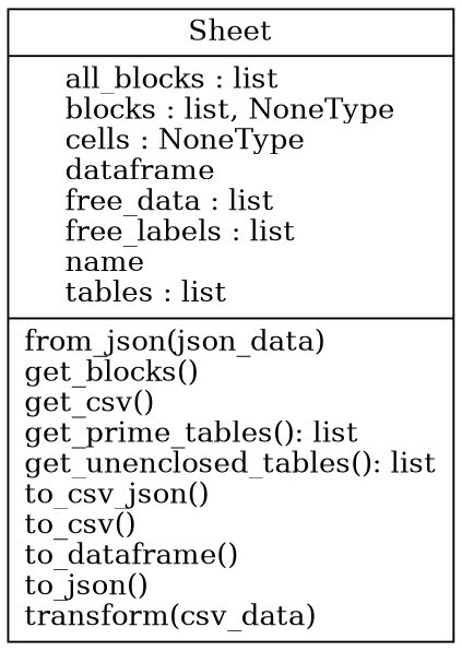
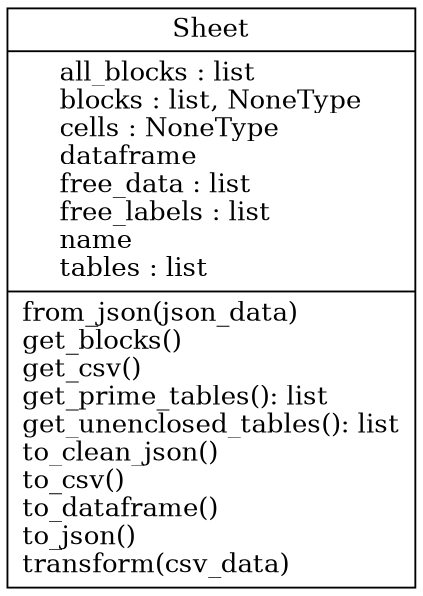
  digraph {
    rankdir=BT
-   n1 [color=black fontcolor=black label=<{Sheet|all_blocks : list<br ALIGN="LEFT"/>blocks : list, NoneType<br ALIGN="LEFT"/>cells : NoneType<br ALIGN="LEFT"/>dataframe<br ALIGN="LEFT"/>free_data : list<br ALIGN="LEFT"/>free_labels : list<br ALIGN="LEFT"/>name<br ALIGN="LEFT"/>tables : list<br ALIGN="LEFT"/>|from_json(json_data)<br ALIGN="LEFT"/>get_blocks()<br ALIGN="LEFT"/>get_csv()<br ALIGN="LEFT"/>get_prime_tables(): list<br ALIGN="LEFT"/>get_unenclosed_tables(): list<br ALIGN="LEFT"/>to_csv_json()<br ALIGN="LEFT"/>to_csv()<br ALIGN="LEFT"/>to_dataframe()<br ALIGN="LEFT"/>to_json()<br ALIGN="LEFT"/>transform(csv_data)<br ALIGN="LEFT"/>}> shape=record style=solid]
+   n1 [color=black fontcolor=black label=<{Sheet|all_blocks : list<br ALIGN="LEFT"/>blocks : list, NoneType<br ALIGN="LEFT"/>cells : NoneType<br ALIGN="LEFT"/>dataframe<br ALIGN="LEFT"/>free_data : list<br ALIGN="LEFT"/>free_labels : list<br ALIGN="LEFT"/>name<br ALIGN="LEFT"/>tables : list<br ALIGN="LEFT"/>|from_json(json_data)<br ALIGN="LEFT"/>get_blocks()<br ALIGN="LEFT"/>get_csv()<br ALIGN="LEFT"/>get_prime_tables(): list<br ALIGN="LEFT"/>get_unenclosed_tables(): list<br ALIGN="LEFT"/>to_clean_json()<br ALIGN="LEFT"/>to_csv()<br ALIGN="LEFT"/>to_dataframe()<br ALIGN="LEFT"/>to_json()<br ALIGN="LEFT"/>transform(csv_data)<br ALIGN="LEFT"/>}> shape=record style=solid]
  }
